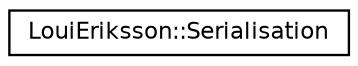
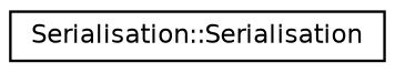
  digraph {
    rankdir=LR
-   n1 [color=black fillcolor=white fontname=Helvetica fontsize=10 height=0.2 label="LouiEriksson::Serialisation" shape=record style=filled width=0.4]
+   n1 [color=black fillcolor=white fontname=Helvetica fontsize=10 height=0.2 label="Serialisation::Serialisation" shape=record style=filled width=0.4]
  }
